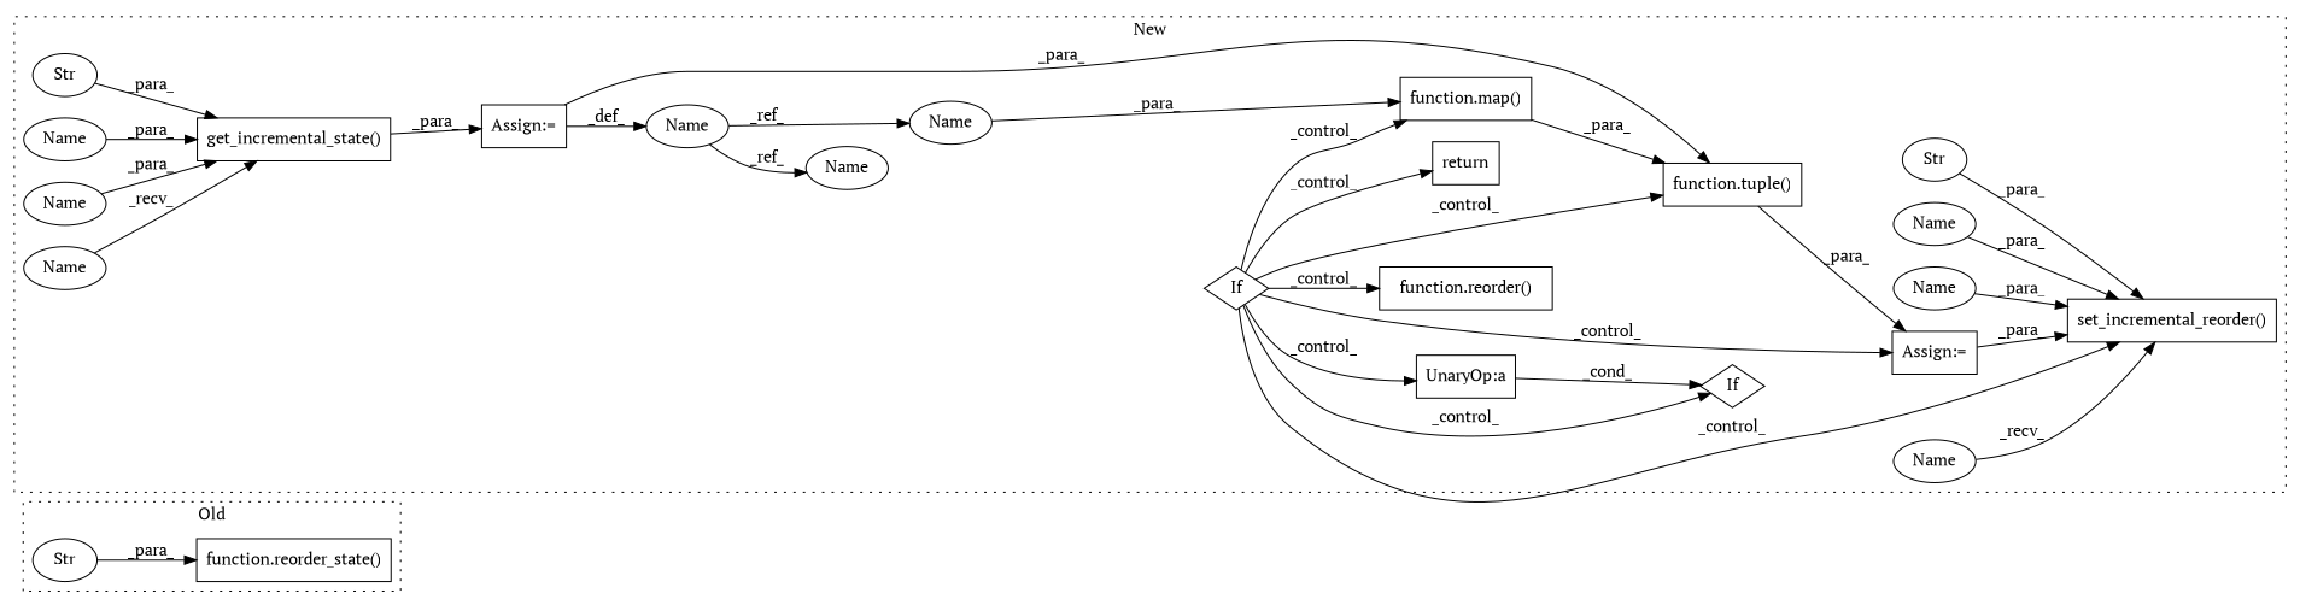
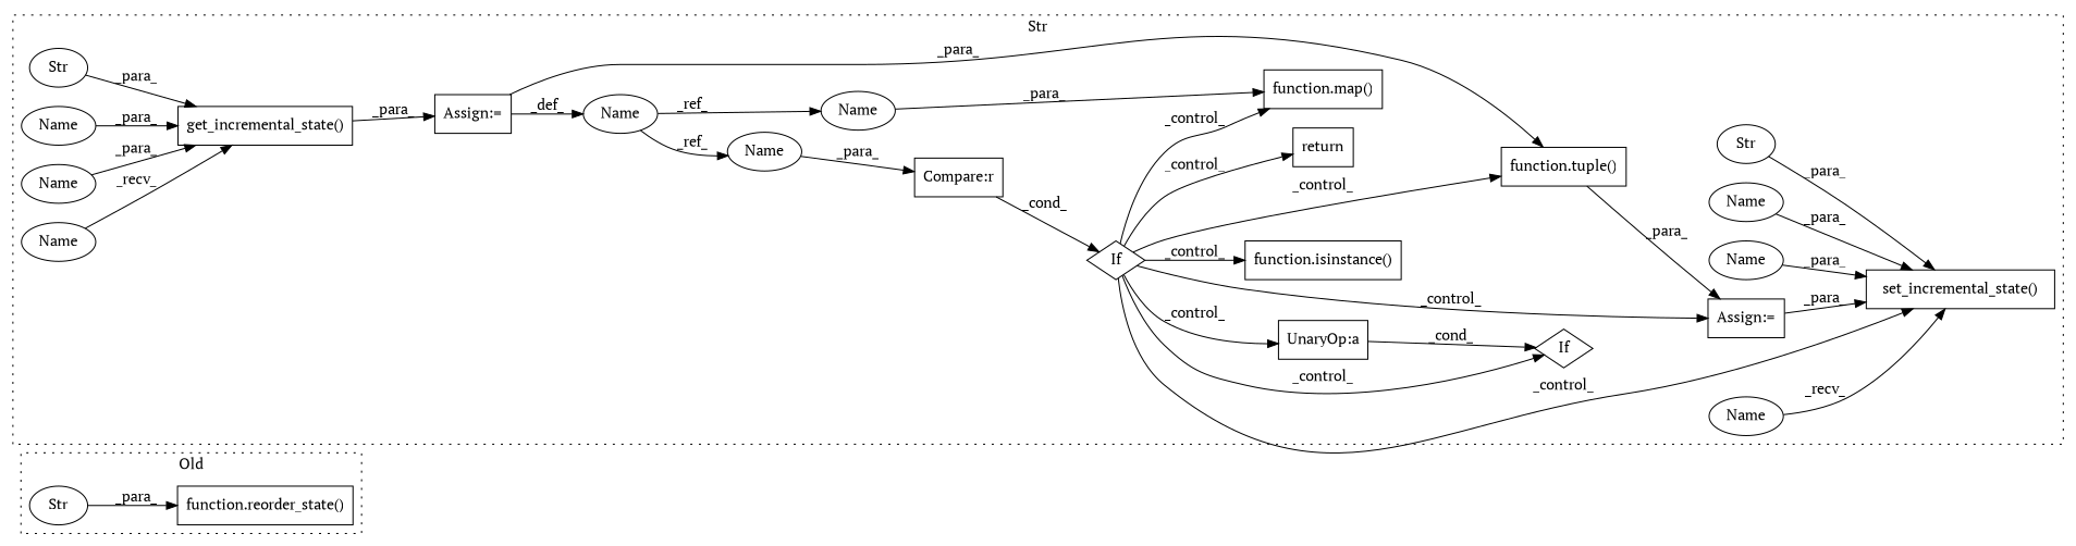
  digraph {
    fontname="PT Serif"
    rankdir=LR
    node [a=87 fontname="PT Serif" l=12 s=10510 shape=ellipse]
    edge [fontname="PT Serif"]
    n1 [a=75 l="14,1" label="function.reorder_state()" s="11064,11090" shape=box]
    n2 [a=66 label=Str s=11078]
    n3 [a=93 l=6 label=return s=10544 shape=box]
    n4 [a=96 l=3 label=If s=10507 shape=diamond]
    n5 [a=61 l=35 label="UnaryOp:a" s=10759 shape=box]
    n6 [a=96 l=3 label=If s=10756 shape=diamond]
+   n7 [a=40 l=20 label="Compare:r" shape=box]
    n8 [label=Name s=10415]
    n9 [a=75 l="4,1" label="function.map()" s="10866,10897" shape=box]
-   n10 [a=75 l="28,1" label="set_incremental_reorder()" s="10908,10986" shape=box]
+   n10 [a=75 l="28,1" label="set_incremental_state()" s="10908,10986" shape=box]
    n11 [a=66 l=14 label=Str s=10961]
    n12 [a=75 l="6,1" label="function.tuple()" s="10860,10898" shape=box]
    n13 [a=75 l="28,1" label="get_incremental_state()" s="10430,10497" shape=box]
    n14 [a=66 l=14 label=Str s=10483]
-   n15 [a=75 l="11,1" label="function.reorder()" s="10763,10793" shape=box]
+   n15 [a=75 l="11,1" label="function.isinstance()" s="10763,10793" shape=box]
    n16 [a=68 l=3 label="Assign:=" s=10857 shape=box]
    n17 [a=68 l=3 label="Assign:=" s=10427 shape=box]
    n18 [l=4 label=Name s=10936]
    n19 [l=4 label=Name s=10458]
    n20 [l=17 label=Name s=10464]
    n21 [l=17 label=Name s=10942]
    n22 [l=5 label=Name s=10430]
    n23 [l=5 label=Name s=10908]
    n24 [label=Name]
    n25 [label=Name s=10885]
    subgraph cluster_1 {
      label=Old
      style=dotted
      n1
      n2
    }
    subgraph cluster_2 {
-     label=New
+     label=Str
      style=dotted
      n3
      n4
      n5
      n6
+     n7
      n8
      n9
      n10
      n11
      n12
      n13
      n14
      n15
      n16
      n17
      n18
      n19
      n20
      n21
      n22
      n23
      n24
      n25
    }
    n2 -> n1 [label=_para_]
    n4 -> n3 [label=_control_]
    n4 -> n5 [label=_control_]
    n4 -> n6 [label=_control_]
    n4 -> n9 [label=_control_]
    n4 -> n10 [label=_control_]
    n4 -> n12 [label=_control_]
    n4 -> n15 [label=_control_]
    n4 -> n16 [label=_control_]
    n5 -> n6 [label=_cond_]
+   n7 -> n4 [label=_cond_]
    n8 -> n24 [label=_ref_]
    n8 -> n25 [label=_ref_]
-   n9 -> n12 [label=_para_]
    n11 -> n10 [label=_para_]
    n12 -> n16 [label=_para_]
    n13 -> n17 [label=_para_]
    n14 -> n13 [label=_para_]
    n16 -> n10 [label=_para_]
    n17 -> n8 [label=_def_]
    n17 -> n12 [label=_para_]
    n18 -> n10 [label=_para_]
    n19 -> n13 [label=_para_]
    n20 -> n13 [label=_para_]
    n21 -> n10 [label=_para_]
    n22 -> n13 [label=_recv_]
    n23 -> n10 [label=_recv_]
+   n24 -> n7 [label=_para_]
    n25 -> n9 [label=_para_]
  }
